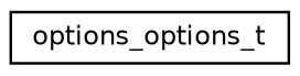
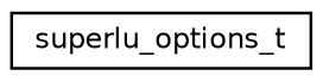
  digraph {
    rankdir=LR
-   n1 [color=black fillcolor=white fontname=Helvetica fontsize=10 height=0.2 label=options_options_t shape=record style=filled width=0.4]
+   n1 [color=black fillcolor=white fontname=Helvetica fontsize=10 height=0.2 label=superlu_options_t shape=record style=filled width=0.4]
  }
